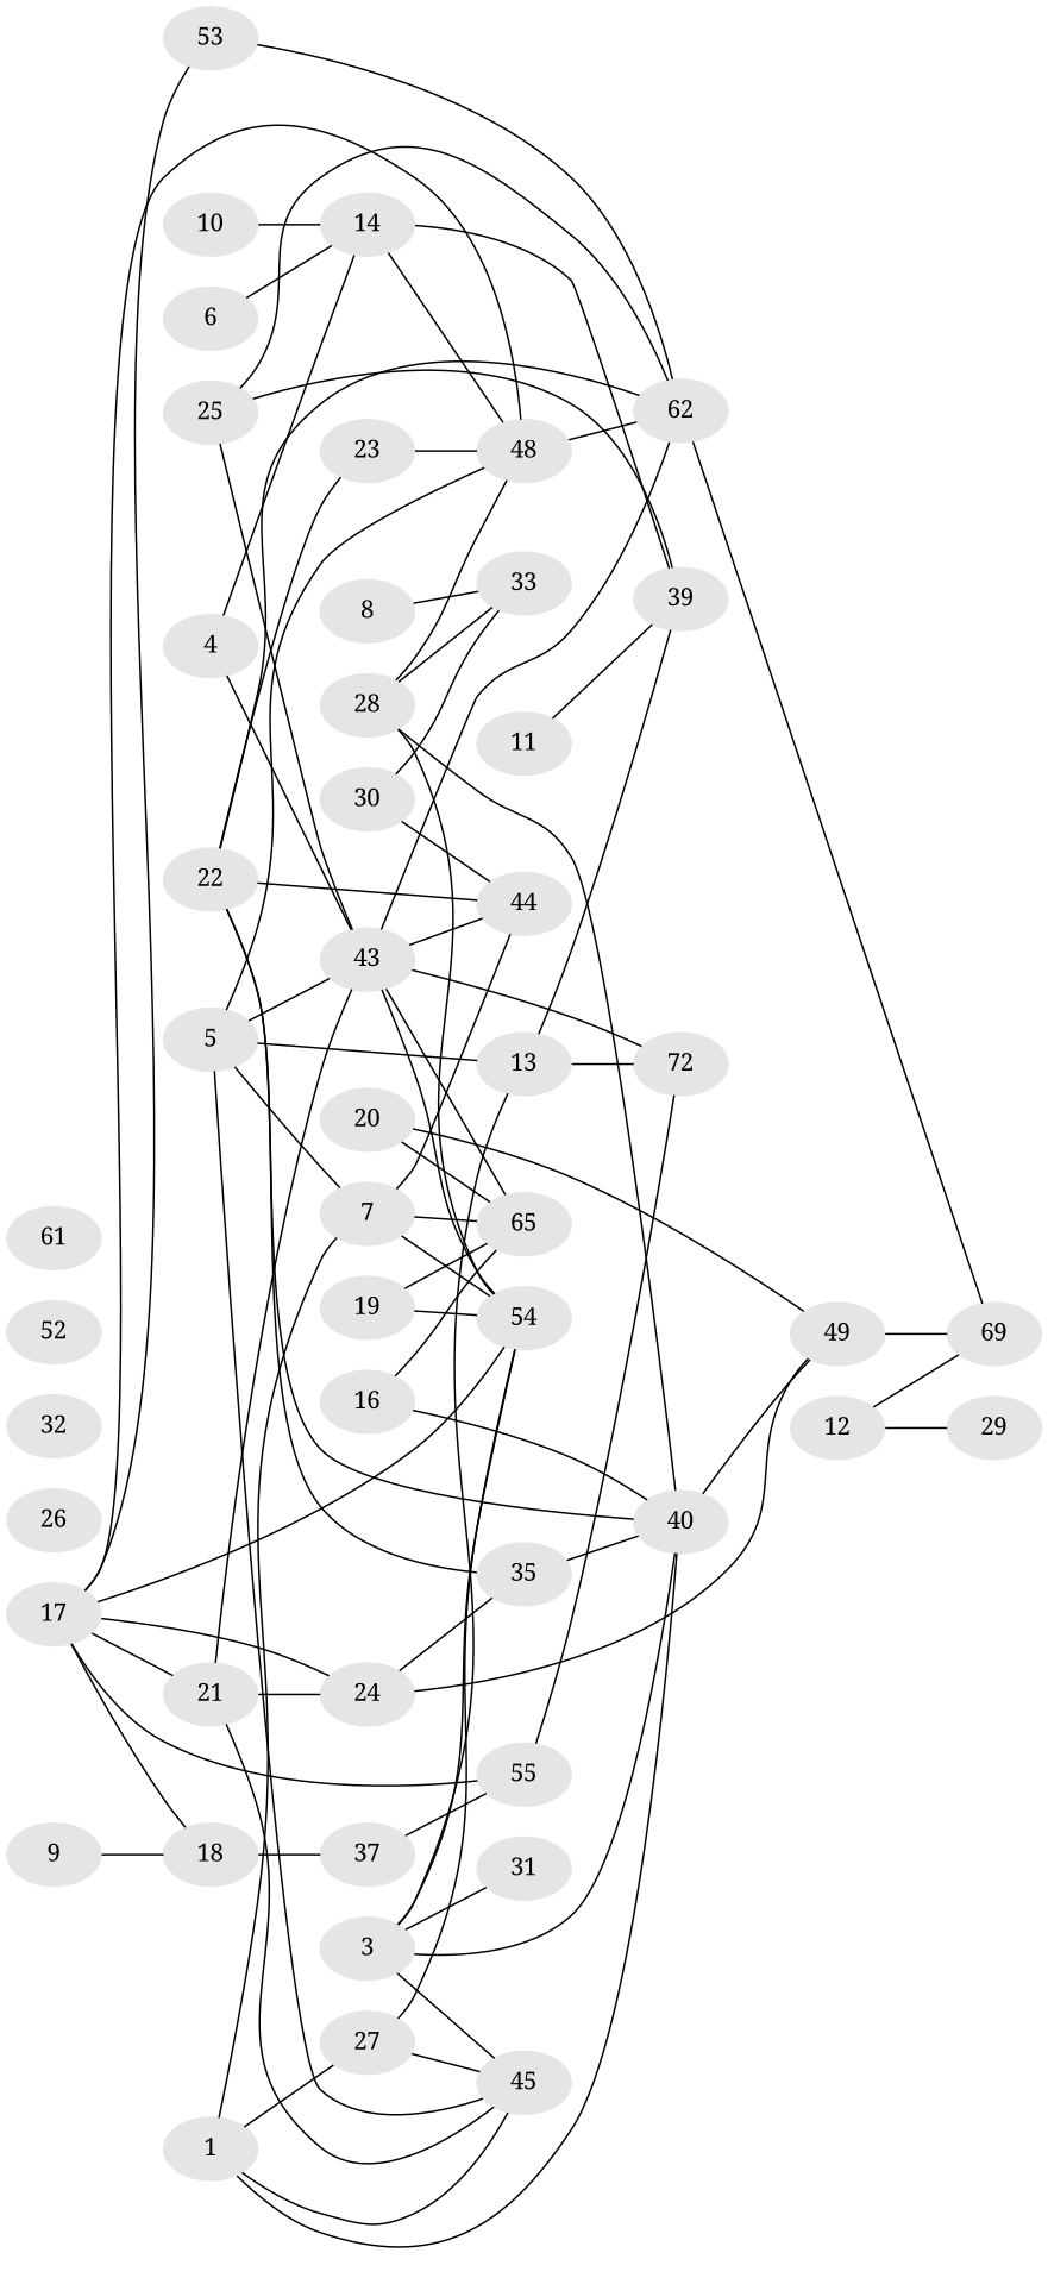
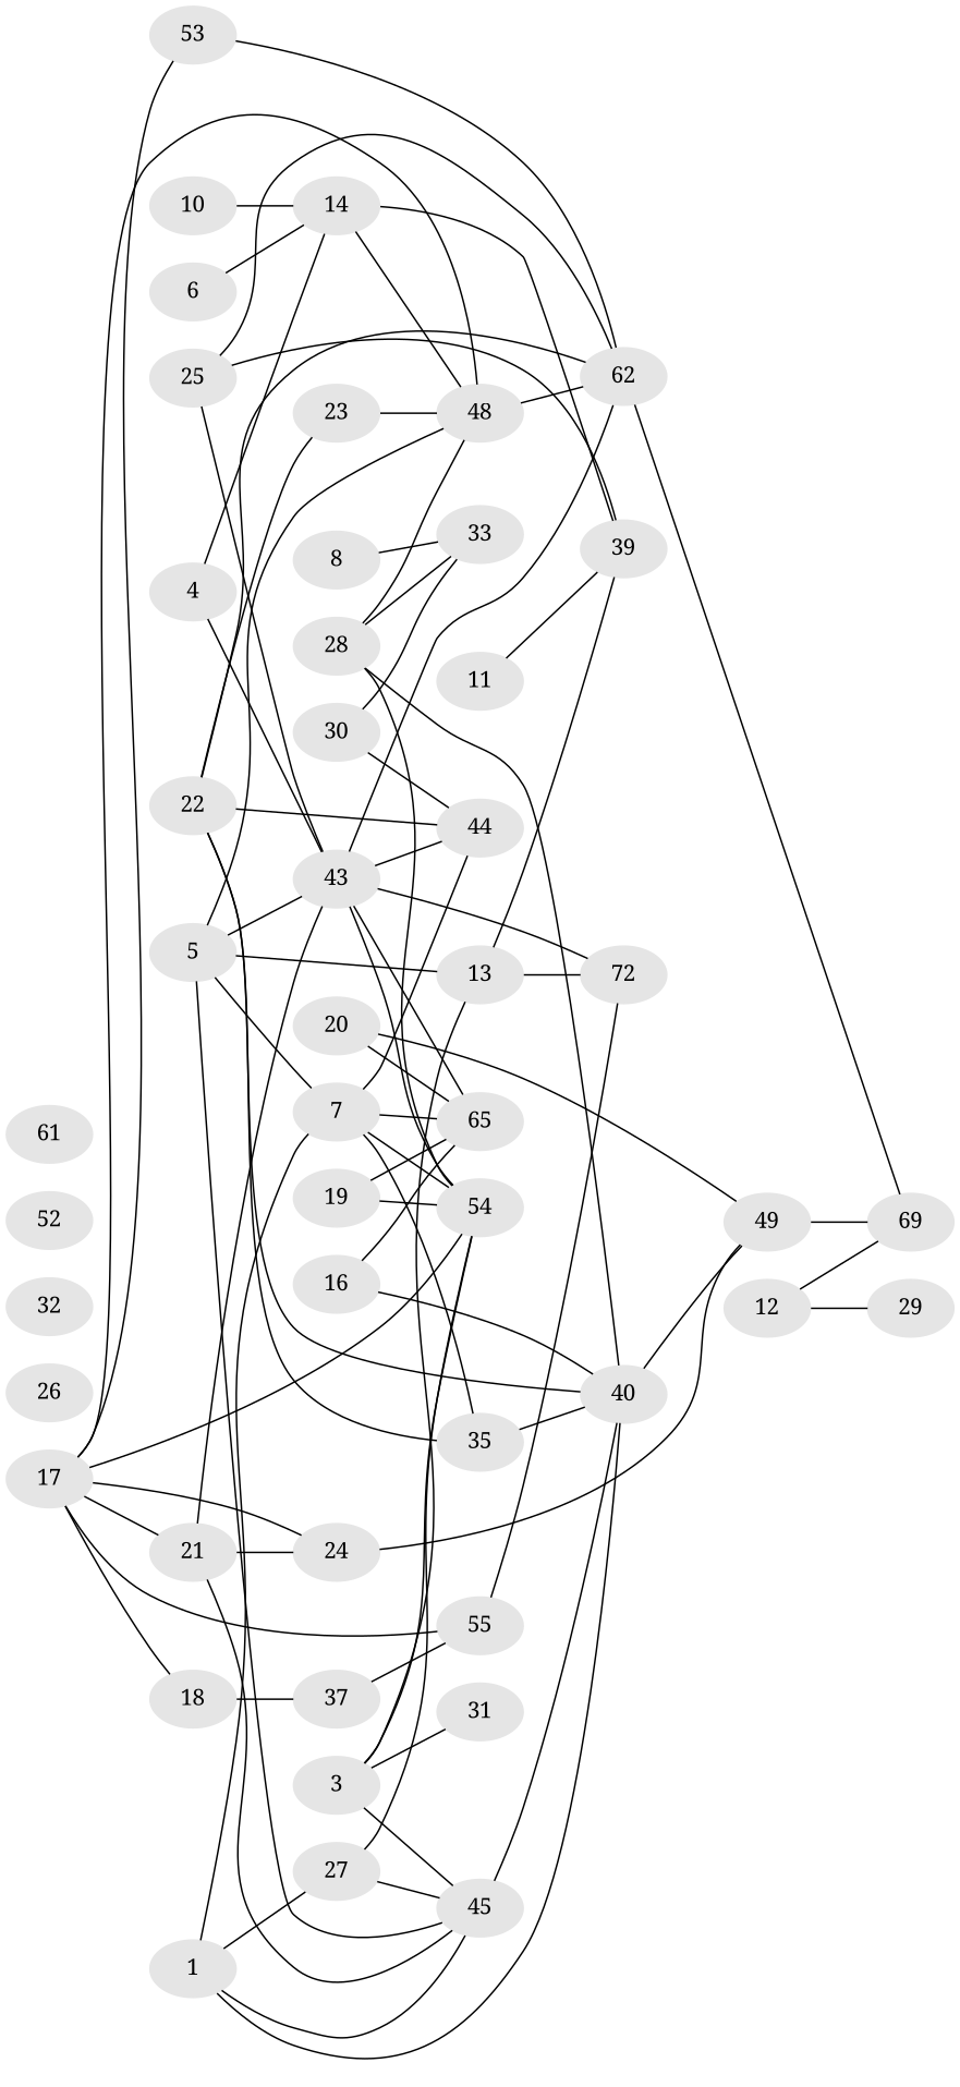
  graph {
    fontname="Noto Serif"
    rankdir=LR
    node [color=gray90 fontname="Noto Serif" style=filled]
    edge [fontname="Noto Serif"]
    1 [super="+2"]
    7 [super="+36"]
    27
    40 [super="+56"]
    45 [super="+76"]
    54 [super="+74"]
    35 [super="+70"]
    44 [super="+51"]
    65 [super="+71"]
    49 [super="+63"]
    3 [super="+73"]
    13 [super="+68"]
    31
    39 [super="+42"]
    72
    14 [super="+34"]
    48 [super="+58"]
    4
    43 [super="+46"]
    62 [super="+75"]
    5 [super="+64"]
    6
    33 [super="+66"]
    8
-   9 [super="+41"]
    18 [super="+57"]
    37
    10 [super="+67"]
    11 [super="+47"]
    12 [super="+15"]
    29
    69
    53
    16
    17 [super="+59"]
    21
    24
    55
    19
    20
    22 [super="+60"]
    23
    25 [super="+50"]
    26
    28 [super="+38"]
    30
    32
    52
    61
    1 -- 7
    1 -- 27
    1 -- 40
    1 -- 45
    7 -- 54
-   24 -- 35
+   7 -- 35
    7 -- 44 [weight=2]
    7 -- 65
    27 -- 45
    27 -- 54
    40 -- 49
    35 -- 40
    49 -- 69
-   3 -- 40
+   45 -- 40
    3 -- 45
    3 -- 54
    3 -- 13
    3 -- 31
    13 -- 39
    13 -- 72
    14 -- 39
    14 -- 48
    48 -- 62
    4 -- 14
    4 -- 43
    43 -- 54
    43 -- 44
    43 -- 65
    43 -- 72
    43 -- 62
    62 -- 69
    5 -- 7
    5 -- 45
    5 -- 13
    5 -- 48
    5 -- 43
    6 -- 14
    8 -- 33
-   9 -- 18
    18 -- 37
    37 -- 55
    10 -- 14
    11 -- 39
    12 -- 29
    12 -- 69
    53 -- 62
    16 -- 40
    16 -- 65
    17 -- 54
    17 -- 48
    17 -- 18
    17 -- 53
    17 -- 21
    17 -- 24
    17 -- 55
    21 -- 45
    21 -- 43
    21 -- 24
    24 -- 49
    55 -- 72
    19 -- 54
    19 -- 65
    20 -- 65
    20 -- 49
    22 -- 40
    22 -- 35
    22 -- 44
    22 -- 62
    22 -- 23
    23 -- 48
    25 -- 39
    25 -- 43
    25 -- 62
    28 -- 40
    28 -- 54
    28 -- 48
    28 -- 33
    30 -- 44
    30 -- 33
  }
